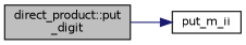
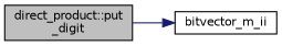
  digraph {
    rankdir=LR
    node [color=black fontname=Helvetica fontsize=10 shape=record style=filled]
    n1 [fillcolor=grey75 fontcolor=black height=0.2 label="direct_product::put\l_digit" width=0.4]
-   n2 [fillcolor=white height=0.2 label=put_m_ii width=0.4]
+   n2 [fillcolor=white height=0.2 label=bitvector_m_ii width=0.4]
    n1 -> n2 [color=midnightblue fontname=Helvetica fontsize=10 labelfontname=Helvetica labelfontsize=10 style=solid]
  }
